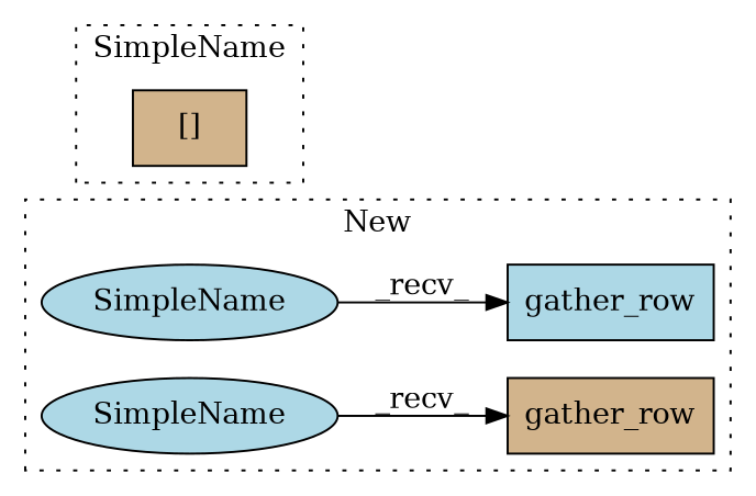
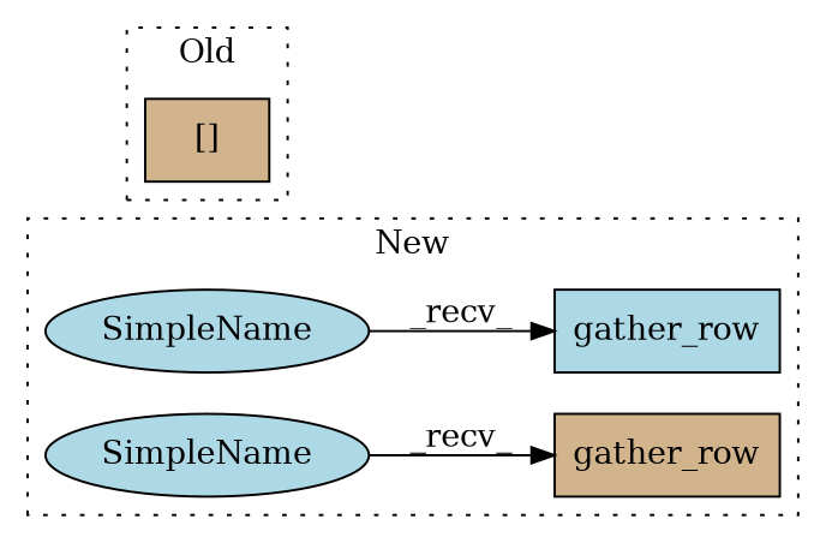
  digraph {
    rankdir=LR
    node [a=32 l="11,1" shape=box style=filled fillcolor=lightblue]
    n1 [label=gather_row s="15583,15623"]
    n2 [label=gather_row s="14686,14736" fillcolor=tan]
    n3 [a=42 l=7 label=SimpleName s=15575 shape=ellipse]
    n4 [a=42 l=7 label=SimpleName s=14678 shape=ellipse]
    n5 [a=2 l="21,1" label="[]" s="14421,14460" fillcolor=tan]
    subgraph cluster_1 {
      label=New
      style=dotted
      n1
      n2
      n3
      n4
    }
    subgraph cluster_2 {
-     label=SimpleName
+     label=Old
      style=dotted
      n5
    }
    n3 -> n1 [label=_recv_]
    n4 -> n2 [label=_recv_]
  }
